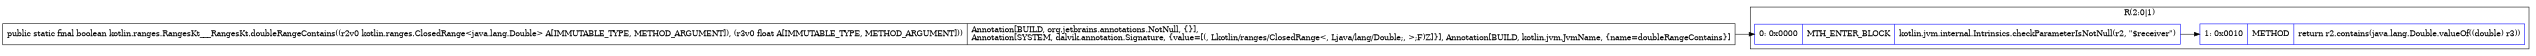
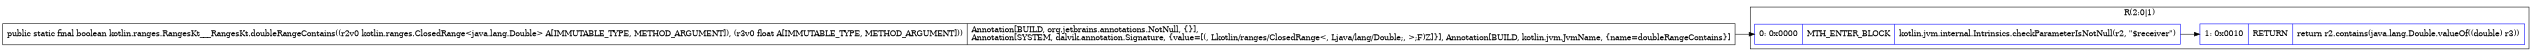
  digraph {
    rankdir=LR
    node [color=blue shape=record]
    n1 [label="{0\:\ 0x0000|MTH_ENTER_BLOCK\l|kotlin.jvm.internal.Intrinsics.checkParameterIsNotNull(r2, \"$receiver\")\l}"]
-   n2 [label="{1\:\ 0x0010|METHOD\l|return r2.contains(java.lang.Double.valueOf((double) r3))\l}"]
+   n2 [label="{1\:\ 0x0010|RETURN\l|return r2.contains(java.lang.Double.valueOf((double) r3))\l}"]
    n3 [label="{public static final boolean kotlin.ranges.RangesKt___RangesKt.doubleRangeContains((r2v0 kotlin.ranges.ClosedRange\<java.lang.Double\> A[IMMUTABLE_TYPE, METHOD_ARGUMENT]), (r3v0 float A[IMMUTABLE_TYPE, METHOD_ARGUMENT]))  | Annotation[BUILD, org.jetbrains.annotations.NotNull, \{\}], \lAnnotation[SYSTEM, dalvik.annotation.Signature, \{value=[(, Lkotlin\/ranges\/ClosedRange\<, Ljava\/lang\/Double;, \>;F)Z]\}], Annotation[BUILD, kotlin.jvm.JvmName, \{name=doubleRangeContains\}]\l}" color=""]
    subgraph cluster_1 {
      label="R(2:0|1)"
      n1
      n2
    }
    n1 -> n2
    n3 -> n1
  }
